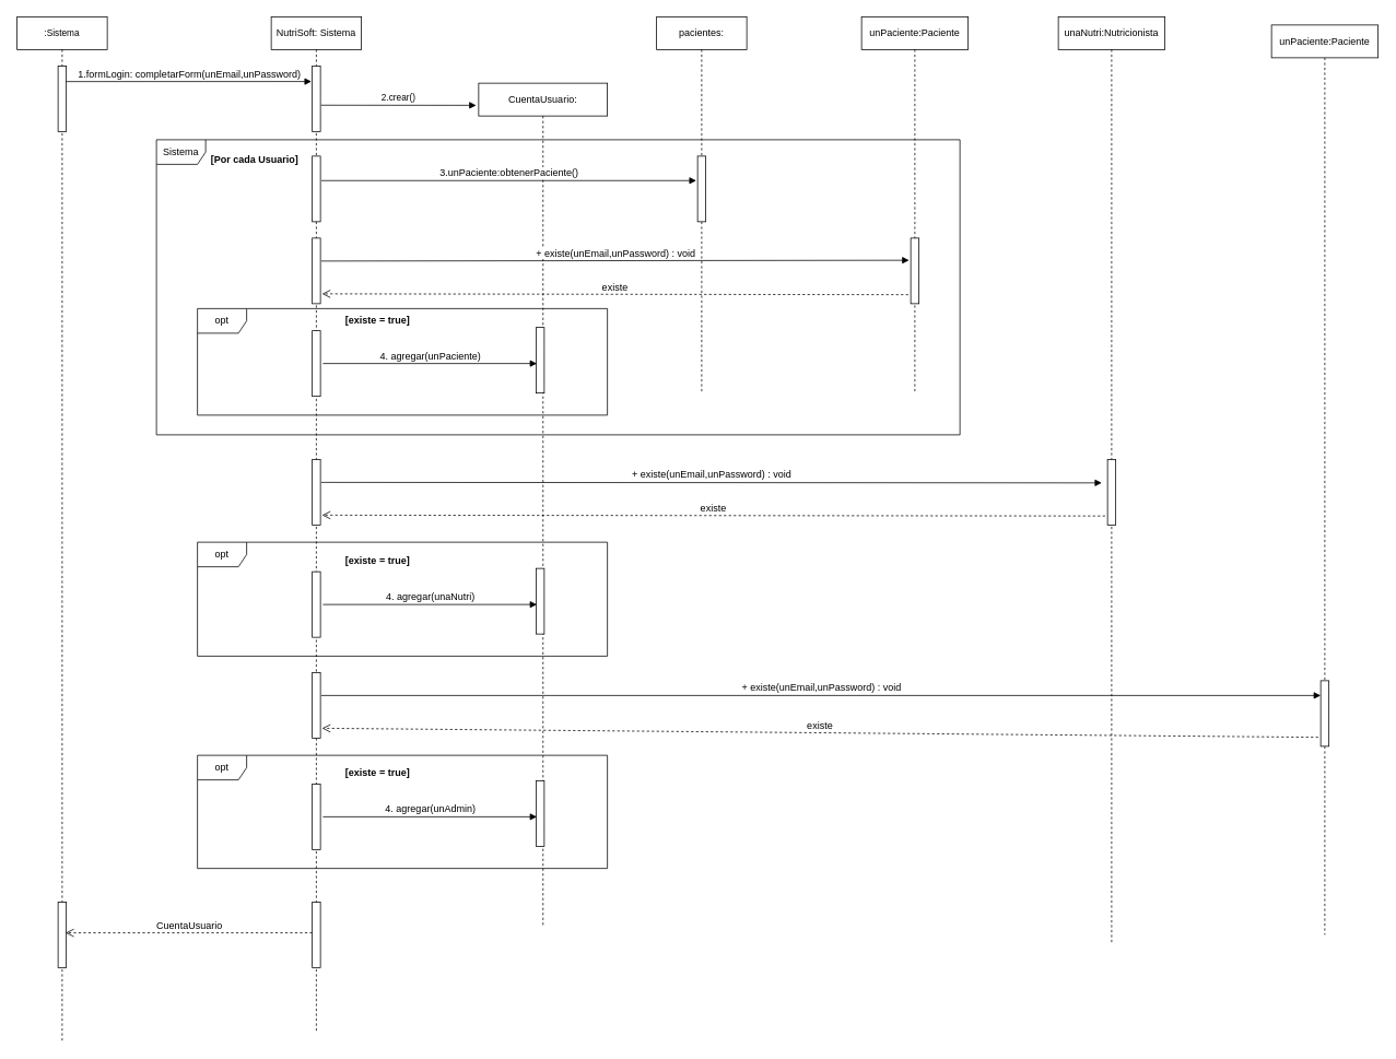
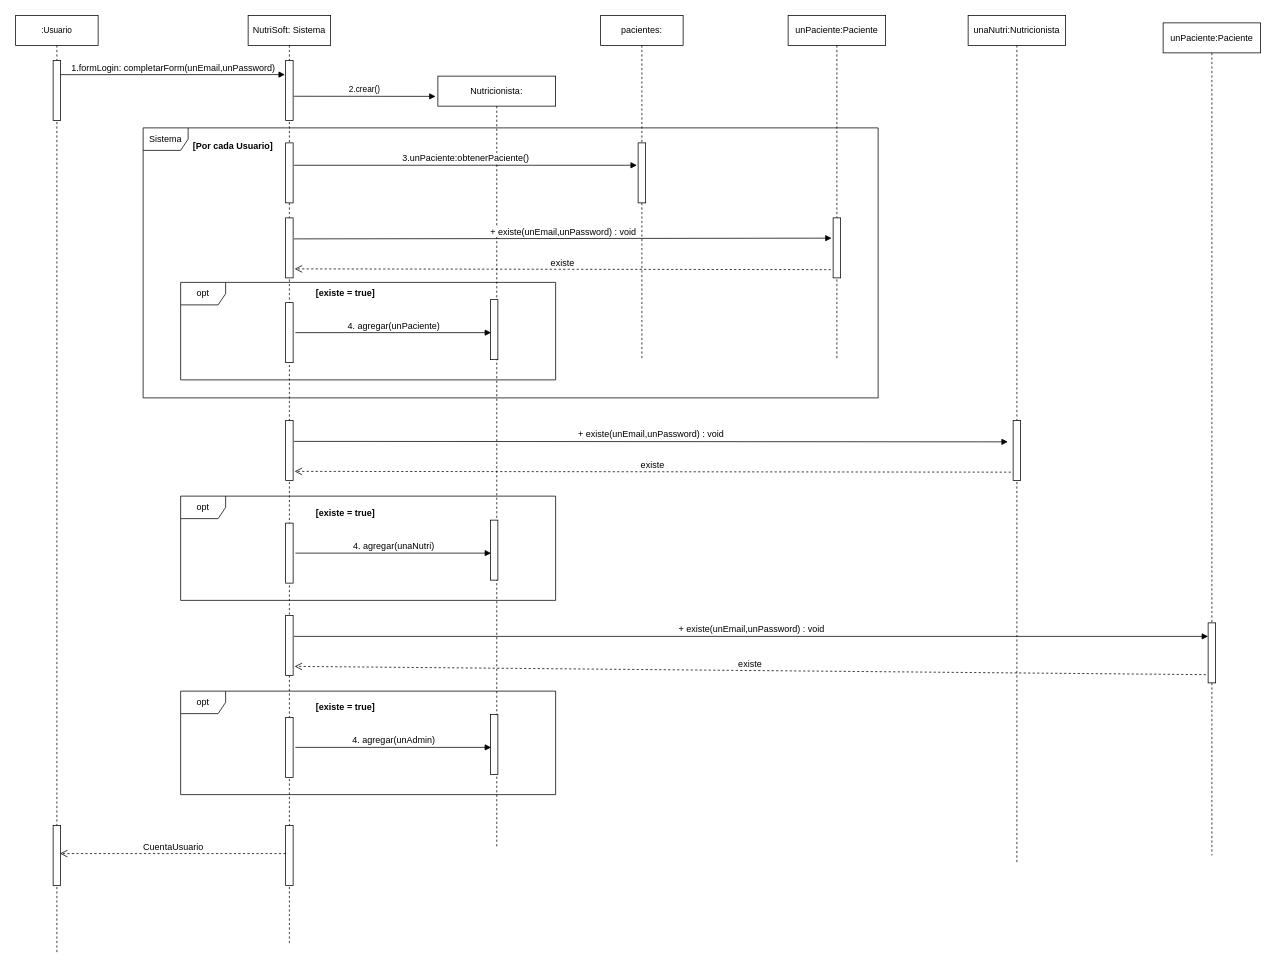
  <mxCell id="0" />
  <mxCell id="1" parent="0" />
- <mxCell id="2" value=":Sistema" style="shape=umlLifeline;perimeter=lifelinePerimeter;whiteSpace=wrap;html=1;container=1;collapsible=0;recursiveResize=0;outlineConnect=0;fontSize=11;" parent="1" vertex="1"><mxGeometry x="20" y="20" width="110" height="1250" as="geometry" /></mxCell>
+ <mxCell id="2" value=":Usuario" style="shape=umlLifeline;perimeter=lifelinePerimeter;whiteSpace=wrap;html=1;container=1;collapsible=0;recursiveResize=0;outlineConnect=0;fontSize=11;" parent="1" vertex="1"><mxGeometry x="20" y="20" width="110" height="1250" as="geometry" /></mxCell>
  <mxCell id="3" value="" style="html=1;points=[];perimeter=orthogonalPerimeter;fontSize=12;" parent="2" vertex="1"><mxGeometry x="50" y="60" width="10" height="80" as="geometry" /></mxCell>
  <mxCell id="4" value="" style="html=1;points=[];perimeter=orthogonalPerimeter;fontSize=12;" parent="2" vertex="1"><mxGeometry x="50" y="1080" width="10" height="80" as="geometry" /></mxCell>
  <mxCell id="5" value="NutriSoft: Sistema" style="shape=umlLifeline;perimeter=lifelinePerimeter;whiteSpace=wrap;html=1;container=1;collapsible=0;recursiveResize=0;outlineConnect=0;fontSize=12;" parent="1" vertex="1"><mxGeometry x="330" y="20" width="110" height="1240" as="geometry" /></mxCell>
  <mxCell id="6" value="" style="html=1;points=[];perimeter=orthogonalPerimeter;fontSize=12;" parent="5" vertex="1"><mxGeometry x="50" y="60" width="10" height="80" as="geometry" /></mxCell>
  <mxCell id="7" value="" style="html=1;points=[];perimeter=orthogonalPerimeter;fontSize=12;" parent="5" vertex="1"><mxGeometry x="50" y="170" width="10" height="80" as="geometry" /></mxCell>
  <mxCell id="8" value="" style="html=1;points=[];perimeter=orthogonalPerimeter;fontSize=12;" parent="5" vertex="1"><mxGeometry x="50" y="270" width="10" height="80" as="geometry" /></mxCell>
  <mxCell id="9" value="" style="html=1;points=[];perimeter=orthogonalPerimeter;fontSize=12;" parent="5" vertex="1"><mxGeometry x="50" y="383" width="10" height="80" as="geometry" /></mxCell>
  <mxCell id="10" value="" style="html=1;points=[];perimeter=orthogonalPerimeter;fontSize=12;" parent="5" vertex="1"><mxGeometry x="50" y="1080" width="10" height="80" as="geometry" /></mxCell>
- <mxCell id="11" value="CuentaUsuario:" style="shape=umlLifeline;perimeter=lifelinePerimeter;whiteSpace=wrap;html=1;container=1;collapsible=0;recursiveResize=0;outlineConnect=0;fontSize=12;" parent="1" vertex="1"><mxGeometry x="583" y="101" width="157" height="1029" as="geometry" /></mxCell>
+ <mxCell id="11" value="Nutricionista:" style="shape=umlLifeline;perimeter=lifelinePerimeter;whiteSpace=wrap;html=1;container=1;collapsible=0;recursiveResize=0;outlineConnect=0;fontSize=12;" parent="1" vertex="1"><mxGeometry x="583" y="101" width="157" height="1029" as="geometry" /></mxCell>
  <mxCell id="12" value="" style="html=1;points=[];perimeter=orthogonalPerimeter;fontSize=12;" parent="11" vertex="1"><mxGeometry x="70" y="298" width="10" height="80" as="geometry" /></mxCell>
  <mxCell id="13" value="" style="html=1;points=[];perimeter=orthogonalPerimeter;fontSize=12;" parent="11" vertex="1"><mxGeometry x="-203" y="596" width="10" height="80" as="geometry" /></mxCell>
  <mxCell id="14" value="" style="html=1;points=[];perimeter=orthogonalPerimeter;fontSize=12;" parent="11" vertex="1"><mxGeometry x="70" y="592" width="10" height="80" as="geometry" /></mxCell>
  <mxCell id="15" value="4. agregar(unaNutri)" style="html=1;verticalAlign=bottom;endArrow=block;rounded=0;fontSize=12;entryX=-0.5;entryY=0.425;entryDx=0;entryDy=0;entryPerimeter=0;" parent="11" edge="1"><mxGeometry width="80" relative="1" as="geometry"><mxPoint x="-190" y="636" as="sourcePoint" /><mxPoint x="71" y="636" as="targetPoint" /></mxGeometry></mxCell>
  <mxCell id="16" value="opt" style="shape=umlFrame;whiteSpace=wrap;html=1;fontSize=12;" parent="11" vertex="1"><mxGeometry x="-343" y="560" width="500" height="139" as="geometry" /></mxCell>
  <mxCell id="17" value="[existe = true]" style="text;align=center;fontStyle=1;verticalAlign=middle;spacingLeft=3;spacingRight=3;strokeColor=none;rotatable=0;points=[[0,0.5],[1,0.5]];portConstraint=eastwest;fontSize=12;" parent="11" vertex="1"><mxGeometry x="-163" y="569" width="80" height="26" as="geometry" /></mxCell>
  <mxCell id="18" value="" style="html=1;points=[];perimeter=orthogonalPerimeter;fontSize=12;" parent="11" vertex="1"><mxGeometry x="-203" y="855" width="10" height="80" as="geometry" /></mxCell>
  <mxCell id="19" value="" style="html=1;points=[];perimeter=orthogonalPerimeter;fontSize=12;" parent="11" vertex="1"><mxGeometry x="70" y="851" width="10" height="80" as="geometry" /></mxCell>
  <mxCell id="20" value="4. agregar(unAdmin)" style="html=1;verticalAlign=bottom;endArrow=block;rounded=0;fontSize=12;entryX=-0.5;entryY=0.425;entryDx=0;entryDy=0;entryPerimeter=0;" parent="11" edge="1"><mxGeometry width="80" relative="1" as="geometry"><mxPoint x="-190.0" y="895.0" as="sourcePoint" /><mxPoint x="71" y="895.0" as="targetPoint" /></mxGeometry></mxCell>
  <mxCell id="21" value="opt" style="shape=umlFrame;whiteSpace=wrap;html=1;fontSize=12;" parent="11" vertex="1"><mxGeometry x="-343" y="820" width="500" height="138" as="geometry" /></mxCell>
  <mxCell id="22" value="[existe = true]" style="text;align=center;fontStyle=1;verticalAlign=middle;spacingLeft=3;spacingRight=3;strokeColor=none;rotatable=0;points=[[0,0.5],[1,0.5]];portConstraint=eastwest;fontSize=12;" parent="11" vertex="1"><mxGeometry x="-163" y="828" width="80" height="26" as="geometry" /></mxCell>
  <mxCell id="23" value="1.formLogin: completarForm(unEmail,unPassword)" style="html=1;verticalAlign=bottom;endArrow=block;rounded=0;fontSize=12;exitX=1;exitY=0.238;exitDx=0;exitDy=0;exitPerimeter=0;entryX=-0.09;entryY=0.237;entryDx=0;entryDy=0;entryPerimeter=0;" parent="1" source="3" target="6" edge="1"><mxGeometry width="80" relative="1" as="geometry"><mxPoint x="90" y="100" as="sourcePoint" /><mxPoint x="280" y="100" as="targetPoint" /></mxGeometry></mxCell>
  <mxCell id="24" value="2.crear()" style="html=1;verticalAlign=bottom;endArrow=block;rounded=0;fontSize=11;exitX=1.08;exitY=0.598;exitDx=0;exitDy=0;exitPerimeter=0;" parent="1" source="6" edge="1"><mxGeometry x="-0.004" width="80" relative="1" as="geometry"><mxPoint x="410" y="129" as="sourcePoint" /><mxPoint x="580" y="128" as="targetPoint" /><mxPoint as="offset" /></mxGeometry></mxCell>
  <mxCell id="25" value="Sistema" style="shape=umlFrame;whiteSpace=wrap;html=1;fontSize=12;" parent="1" vertex="1"><mxGeometry x="190" y="170" width="980" height="360" as="geometry" /></mxCell>
  <mxCell id="26" value="[Por cada Usuario]" style="text;align=center;fontStyle=1;verticalAlign=middle;spacingLeft=3;spacingRight=3;strokeColor=none;rotatable=0;points=[[0,0.5],[1,0.5]];portConstraint=eastwest;fontSize=12;" parent="1" vertex="1"><mxGeometry x="270" y="180" width="80" height="26" as="geometry" /></mxCell>
  <mxCell id="27" value="pacientes:" style="shape=umlLifeline;perimeter=lifelinePerimeter;whiteSpace=wrap;html=1;container=1;collapsible=0;recursiveResize=0;outlineConnect=0;fontSize=12;" parent="1" vertex="1"><mxGeometry x="800" y="20" width="110" height="460" as="geometry" /></mxCell>
  <mxCell id="28" value="" style="html=1;points=[];perimeter=orthogonalPerimeter;fontSize=12;" parent="27" vertex="1"><mxGeometry x="50" y="170" width="10" height="80" as="geometry" /></mxCell>
  <mxCell id="29" value="unPaciente:Paciente" style="shape=umlLifeline;perimeter=lifelinePerimeter;whiteSpace=wrap;html=1;container=1;collapsible=0;recursiveResize=0;outlineConnect=0;fontSize=12;" parent="1" vertex="1"><mxGeometry x="1050" y="20" width="130" height="460" as="geometry" /></mxCell>
  <mxCell id="30" value="" style="html=1;points=[];perimeter=orthogonalPerimeter;fontSize=12;" parent="29" vertex="1"><mxGeometry x="60" y="270" width="10" height="80" as="geometry" /></mxCell>
  <mxCell id="31" value="unaNutri:Nutricionista" style="shape=umlLifeline;perimeter=lifelinePerimeter;whiteSpace=wrap;html=1;container=1;collapsible=0;recursiveResize=0;outlineConnect=0;fontSize=12;" parent="1" vertex="1"><mxGeometry x="1290" y="20" width="130" height="1130" as="geometry" /></mxCell>
  <mxCell id="32" value="" style="html=1;points=[];perimeter=orthogonalPerimeter;fontSize=12;" parent="31" vertex="1"><mxGeometry x="60" y="540" width="10" height="80" as="geometry" /></mxCell>
  <mxCell id="33" value="unPaciente:Paciente" style="shape=umlLifeline;perimeter=lifelinePerimeter;whiteSpace=wrap;html=1;container=1;collapsible=0;recursiveResize=0;outlineConnect=0;fontSize=12;" parent="1" vertex="1"><mxGeometry x="1550" y="30" width="130" height="1110" as="geometry" /></mxCell>
  <mxCell id="34" value="" style="html=1;points=[];perimeter=orthogonalPerimeter;fontSize=12;" parent="33" vertex="1"><mxGeometry x="60" y="800" width="10" height="80" as="geometry" /></mxCell>
  <mxCell id="35" value="3.unPaciente:obtenerPaciente()" style="html=1;verticalAlign=bottom;endArrow=block;rounded=0;fontSize=12;exitX=1.129;exitY=0.373;exitDx=0;exitDy=0;exitPerimeter=0;entryX=-0.157;entryY=0.373;entryDx=0;entryDy=0;entryPerimeter=0;" parent="1" source="7" target="28" edge="1"><mxGeometry width="80" relative="1" as="geometry"><mxPoint x="430" y="220" as="sourcePoint" /><mxPoint x="510" y="220" as="targetPoint" /><mxPoint as="offset" /></mxGeometry></mxCell>
  <mxCell id="36" value="+ existe(unEmail,unPassword) : void" style="html=1;verticalAlign=bottom;endArrow=block;rounded=0;fontSize=12;exitX=1.3;exitY=0.5;exitDx=0;exitDy=0;exitPerimeter=0;entryX=0;entryY=0.488;entryDx=0;entryDy=0;entryPerimeter=0;" parent="1" edge="1"><mxGeometry x="0.001" width="80" relative="1" as="geometry"><mxPoint x="391" y="318" as="sourcePoint" /><mxPoint x="1108" y="317.04" as="targetPoint" /><mxPoint as="offset" /></mxGeometry></mxCell>
  <mxCell id="37" value="existe" style="html=1;verticalAlign=bottom;endArrow=open;dashed=1;endSize=8;rounded=0;fontSize=12;exitX=-0.3;exitY=0.863;exitDx=0;exitDy=0;exitPerimeter=0;entryX=1.2;entryY=0.85;entryDx=0;entryDy=0;entryPerimeter=0;" parent="1" source="30" target="8" edge="1"><mxGeometry relative="1" as="geometry"><mxPoint x="1090" y="360" as="sourcePoint" /><mxPoint x="1010" y="360" as="targetPoint" /></mxGeometry></mxCell>
  <mxCell id="38" value="4. agregar(unPaciente)" style="html=1;verticalAlign=bottom;endArrow=block;rounded=0;fontSize=12;entryX=-0.5;entryY=0.425;entryDx=0;entryDy=0;entryPerimeter=0;" parent="1" edge="1"><mxGeometry width="80" relative="1" as="geometry"><mxPoint x="393" y="443" as="sourcePoint" /><mxPoint x="654" y="443" as="targetPoint" /></mxGeometry></mxCell>
  <mxCell id="39" value="opt" style="shape=umlFrame;whiteSpace=wrap;html=1;fontSize=12;" parent="1" vertex="1"><mxGeometry x="240" y="376" width="500" height="130" as="geometry" /></mxCell>
  <mxCell id="40" value="[existe = true]" style="text;align=center;fontStyle=1;verticalAlign=middle;spacingLeft=3;spacingRight=3;strokeColor=none;rotatable=0;points=[[0,0.5],[1,0.5]];portConstraint=eastwest;fontSize=12;" parent="1" vertex="1"><mxGeometry x="420" y="376" width="80" height="26" as="geometry" /></mxCell>
  <mxCell id="41" value="" style="html=1;points=[];perimeter=orthogonalPerimeter;fontSize=12;" parent="1" vertex="1"><mxGeometry x="380" y="560" width="10" height="80" as="geometry" /></mxCell>
  <mxCell id="42" value="+ existe(unEmail,unPassword) : void" style="html=1;verticalAlign=bottom;endArrow=block;rounded=0;fontSize=12;exitX=1.3;exitY=0.5;exitDx=0;exitDy=0;exitPerimeter=0;entryX=-0.7;entryY=0.358;entryDx=0;entryDy=0;entryPerimeter=0;" parent="1" target="32" edge="1"><mxGeometry x="0.001" width="80" relative="1" as="geometry"><mxPoint x="391" y="588" as="sourcePoint" /><mxPoint x="1108" y="587.04" as="targetPoint" /><mxPoint as="offset" /></mxGeometry></mxCell>
  <mxCell id="43" value="existe" style="html=1;verticalAlign=bottom;endArrow=open;dashed=1;endSize=8;rounded=0;fontSize=12;exitX=-0.3;exitY=0.863;exitDx=0;exitDy=0;exitPerimeter=0;entryX=1.2;entryY=0.85;entryDx=0;entryDy=0;entryPerimeter=0;" parent="1" source="32" target="41" edge="1"><mxGeometry relative="1" as="geometry"><mxPoint x="1090" y="630" as="sourcePoint" /><mxPoint x="1010" y="630" as="targetPoint" /></mxGeometry></mxCell>
  <mxCell id="44" value="" style="html=1;points=[];perimeter=orthogonalPerimeter;fontSize=12;" parent="1" vertex="1"><mxGeometry x="380" y="820" width="10" height="80" as="geometry" /></mxCell>
  <mxCell id="45" value="+ existe(unEmail,unPassword) : void" style="html=1;verticalAlign=bottom;endArrow=block;rounded=0;fontSize=12;exitX=1.3;exitY=0.5;exitDx=0;exitDy=0;exitPerimeter=0;" parent="1" edge="1"><mxGeometry x="0.001" width="80" relative="1" as="geometry"><mxPoint x="391" y="848" as="sourcePoint" /><mxPoint x="1610" y="848" as="targetPoint" /><mxPoint as="offset" /></mxGeometry></mxCell>
  <mxCell id="46" value="existe" style="html=1;verticalAlign=bottom;endArrow=open;dashed=1;endSize=8;rounded=0;fontSize=12;exitX=-0.3;exitY=0.863;exitDx=0;exitDy=0;exitPerimeter=0;entryX=1.2;entryY=0.85;entryDx=0;entryDy=0;entryPerimeter=0;" parent="1" source="34" target="44" edge="1"><mxGeometry relative="1" as="geometry"><mxPoint x="1090" y="890" as="sourcePoint" /><mxPoint x="1010" y="890" as="targetPoint" /></mxGeometry></mxCell>
  <mxCell id="47" value="CuentaUsuario" style="html=1;verticalAlign=bottom;endArrow=open;dashed=1;endSize=8;rounded=0;fontSize=12;entryX=0.912;entryY=0.47;entryDx=0;entryDy=0;entryPerimeter=0;exitX=0;exitY=0.47;exitDx=0;exitDy=0;exitPerimeter=0;" parent="1" source="10" target="4" edge="1"><mxGeometry relative="1" as="geometry"><mxPoint x="370" y="1139.41" as="sourcePoint" /><mxPoint x="290" y="1139.41" as="targetPoint" /></mxGeometry></mxCell>
